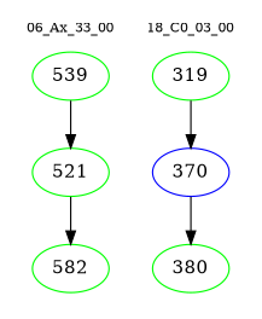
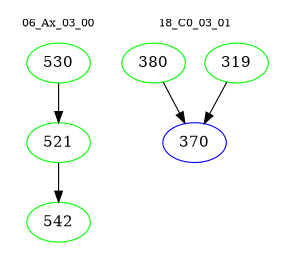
  digraph {
    node [color=green]
    edge [color=black]
-   n1 [label=539]
+   n1 [label=530]
    n2 [label=521]
-   n3 [label=582]
+   n3 [label=542]
    n4 [label=319]
    n5 [color=blue label=370]
    n6 [label=380]
    subgraph cluster_1 {
      color=white
      fontsize=10
-     label="06_Ax_33_00"
+     label="06_Ax_03_00"
      n1
      n2
      n3
    }
    subgraph cluster_2 {
      color=white
      fontsize=10
-     label="18_C0_03_00"
+     label="18_C0_03_01"
      n4
      n5
      n6
    }
    n1 -> n2
    n2 -> n3
    n4 -> n5
-   n5 -> n6
+   n6 -> n5
  }
